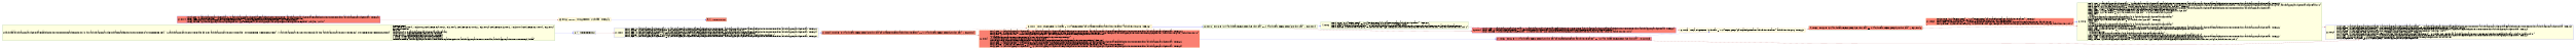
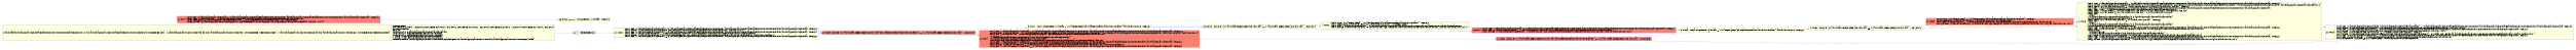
  digraph {
    rankdir=LR
    node [color=darkgreen fillcolor=lightyellow shape=record style=filled]
    edge [color=brown]
    n1 [color=blue label="{18\:\ ?|MTH_ENTER_BLOCK\l}"]
    n2 [color=blue label="{20\:\ 0x0000|0x0000: IGET  (r0 I:androidx.appcompat.widget.Toolbar) = (r5 I:androidx.appcompat.widget.Toolbar$ExpandedActionViewMenuPresenter) androidx.appcompat.widget.Toolbar.ExpandedActionViewMenuPresenter.this$0 androidx.appcompat.widget.Toolbar  (LINE:2618)\l0x0002: INVOKE  (r0 I:androidx.appcompat.widget.Toolbar) type: VIRTUAL call: androidx.appcompat.widget.Toolbar.ensureCollapseButtonView():void A[MD:():void (m)]\l0x0005: IGET  (r0 I:androidx.appcompat.widget.Toolbar) = (r5 I:androidx.appcompat.widget.Toolbar$ExpandedActionViewMenuPresenter) androidx.appcompat.widget.Toolbar.ExpandedActionViewMenuPresenter.this$0 androidx.appcompat.widget.Toolbar  (LINE:2619)\l0x0007: IGET  (r0 I:android.widget.ImageButton) = (r0 I:androidx.appcompat.widget.Toolbar) androidx.appcompat.widget.Toolbar.mCollapseButtonView android.widget.ImageButton \l0x0009: INVOKE  (r0 I:android.view.ViewParent) = (r0 I:android.widget.ImageButton) type: VIRTUAL call: android.widget.ImageButton.getParent():android.view.ViewParent A[MD:():android.view.ViewParent (s)]\l0x000d: IGET  (r1 I:androidx.appcompat.widget.Toolbar) = (r5 I:androidx.appcompat.widget.Toolbar$ExpandedActionViewMenuPresenter) androidx.appcompat.widget.Toolbar.ExpandedActionViewMenuPresenter.this$0 androidx.appcompat.widget.Toolbar  (LINE:2620)\l}"]
    n3 [fillcolor=salmon label="{21\:\ 0x000f|0x000f: IF  (r0 I:??[int, boolean, OBJECT, ARRAY, byte, short, char] A[D('collapseButtonParent' android.view.ViewParent)]) == (r1 I:??[int, boolean, OBJECT, ARRAY, byte, short, char])  \-\> B:26:0x0024 \l}"]
    n4 [color=darkorange label="{22\:\ 0x0011|0x0011: INSTANCE_OF  (r2 I:boolean) = (r0 I:??[OBJECT, ARRAY] A[D('collapseButtonParent' android.view.ViewParent)]) android.view.ViewGroup  (LINE:2621)\l}"]
    n5 [color=darkorange fillcolor=salmon label="{26\:\ 0x0024|0x0024: IGET  (r1 I:androidx.appcompat.widget.Toolbar) = (r5 I:androidx.appcompat.widget.Toolbar$ExpandedActionViewMenuPresenter) androidx.appcompat.widget.Toolbar.ExpandedActionViewMenuPresenter.this$0 androidx.appcompat.widget.Toolbar  (LINE:2626)\l0x0026: INVOKE  (r2 I:android.view.View) = (r7 I:androidx.appcompat.view.menu.MenuItemImpl A[D('item' androidx.appcompat.view.menu.MenuItemImpl)]) type: VIRTUAL call: androidx.appcompat.view.menu.MenuItemImpl.getActionView():android.view.View A[MD:():android.view.View (m)]\l0x002a: IPUT  (r2 I:android.view.View), (r1 I:androidx.appcompat.widget.Toolbar) androidx.appcompat.widget.Toolbar.mExpandedActionView android.view.View \l0x002c: IPUT  \l  (r7 I:androidx.appcompat.view.menu.MenuItemImpl A[D('item' androidx.appcompat.view.menu.MenuItemImpl)])\l  (r5 I:androidx.appcompat.widget.Toolbar$ExpandedActionViewMenuPresenter)\l androidx.appcompat.widget.Toolbar.ExpandedActionViewMenuPresenter.mCurrentExpandedItem androidx.appcompat.view.menu.MenuItemImpl  (LINE:2627)\l0x002e: IGET  (r1 I:androidx.appcompat.widget.Toolbar) = (r5 I:androidx.appcompat.widget.Toolbar$ExpandedActionViewMenuPresenter) androidx.appcompat.widget.Toolbar.ExpandedActionViewMenuPresenter.this$0 androidx.appcompat.widget.Toolbar  (LINE:2628)\l0x0030: IGET  (r1 I:android.view.View) = (r1 I:androidx.appcompat.widget.Toolbar) androidx.appcompat.widget.Toolbar.mExpandedActionView android.view.View \l0x0032: INVOKE  (r1 I:android.view.ViewParent) = (r1 I:android.view.View) type: VIRTUAL call: android.view.View.getParent():android.view.ViewParent A[MD:():android.view.ViewParent (c)]\l0x0036: IGET  (r2 I:androidx.appcompat.widget.Toolbar) = (r5 I:androidx.appcompat.widget.Toolbar$ExpandedActionViewMenuPresenter) androidx.appcompat.widget.Toolbar.ExpandedActionViewMenuPresenter.this$0 androidx.appcompat.widget.Toolbar  (LINE:2629)\l}"]
    n6 [label="{23\:\ 0x0013|0x0013: IF  (r2 I:??[int, boolean, OBJECT, ARRAY, byte, short, char]) == (0 ??[int, boolean, OBJECT, ARRAY, byte, short, char])  \-\> B:25:0x001d \l}"]
    n7 [color=blue fillcolor=salmon label="{27\:\ 0x0038|0x0038: IF  (r1 I:??[int, boolean, OBJECT, ARRAY, byte, short, char] A[D('expandedActionParent' android.view.ViewParent)]) == (r2 I:??[int, boolean, OBJECT, ARRAY, byte, short, char])  \-\> B:32:0x0069 \l}"]
    n8 [label="{24\:\ 0x0015|0x0015: MOVE  (r2 I:??[OBJECT, ARRAY]) = (r0 I:??[OBJECT, ARRAY] A[D('collapseButtonParent' android.view.ViewParent)])  (LINE:2622)\l0x0016: CHECK_CAST (r2 I:android.view.ViewGroup) = (android.view.ViewGroup) (r2 I:??[OBJECT, ARRAY]) \l0x0018: IGET  (r1 I:android.widget.ImageButton) = (r1 I:androidx.appcompat.widget.Toolbar) androidx.appcompat.widget.Toolbar.mCollapseButtonView android.widget.ImageButton \l0x001a: INVOKE  (r2 I:android.view.ViewGroup), (r1 I:android.view.View) type: VIRTUAL call: android.view.ViewGroup.removeView(android.view.View):void A[MD:(android.view.View):void (c)]\l}"]
    n9 [color=blue fillcolor=salmon label="{25\:\ 0x001d|0x001d: IGET  (r1 I:androidx.appcompat.widget.Toolbar) = (r5 I:androidx.appcompat.widget.Toolbar$ExpandedActionViewMenuPresenter) androidx.appcompat.widget.Toolbar.ExpandedActionViewMenuPresenter.this$0 androidx.appcompat.widget.Toolbar  (LINE:2624)\l0x001f: IGET  (r2 I:android.widget.ImageButton) = (r1 I:androidx.appcompat.widget.Toolbar) androidx.appcompat.widget.Toolbar.mCollapseButtonView android.widget.ImageButton \l0x0021: INVOKE  (r1 I:androidx.appcompat.widget.Toolbar), (r2 I:android.view.View) type: VIRTUAL call: androidx.appcompat.widget.Toolbar.addView(android.view.View):void A[MD:(android.view.View):void (c)]\l}"]
    n10 [color=darkorange label="{28\:\ 0x003a|0x003a: INSTANCE_OF  (r3 I:boolean) = (r1 I:??[OBJECT, ARRAY] A[D('expandedActionParent' android.view.ViewParent)]) android.view.ViewGroup  (LINE:2630)\l}"]
    n11 [color=blue label="{32\:\ 0x0069|0x0069: IGET  (r2 I:androidx.appcompat.widget.Toolbar A[D('lp' androidx.appcompat.widget.Toolbar$LayoutParams)]) = (r5 I:androidx.appcompat.widget.Toolbar$ExpandedActionViewMenuPresenter) androidx.appcompat.widget.Toolbar.ExpandedActionViewMenuPresenter.this$0 androidx.appcompat.widget.Toolbar  (LINE:2640)\l0x006b: INVOKE  (r2 I:androidx.appcompat.widget.Toolbar) type: VIRTUAL call: androidx.appcompat.widget.Toolbar.removeChildrenForExpandedActionView():void A[MD:():void (m)]\l0x006e: IGET  (r2 I:androidx.appcompat.widget.Toolbar) = (r5 I:androidx.appcompat.widget.Toolbar$ExpandedActionViewMenuPresenter) androidx.appcompat.widget.Toolbar.ExpandedActionViewMenuPresenter.this$0 androidx.appcompat.widget.Toolbar  (LINE:2641)\l0x0070: INVOKE  (r2 I:androidx.appcompat.widget.Toolbar) type: VIRTUAL call: androidx.appcompat.widget.Toolbar.requestLayout():void A[MD:():void (s)]\l0x0073: CONST  (r2 I:??[boolean, int, float, short, byte, char]) = (1 ??[boolean, int, float, short, byte, char])  (LINE:2642)\l0x0074: INVOKE  (r7 I:androidx.appcompat.view.menu.MenuItemImpl A[D('item' androidx.appcompat.view.menu.MenuItemImpl)]), (r2 I:boolean) type: VIRTUAL call: androidx.appcompat.view.menu.MenuItemImpl.setActionViewExpanded(boolean):void A[MD:(boolean):void (m)]\l0x0077: IGET  (r3 I:androidx.appcompat.widget.Toolbar) = (r5 I:androidx.appcompat.widget.Toolbar$ExpandedActionViewMenuPresenter) androidx.appcompat.widget.Toolbar.ExpandedActionViewMenuPresenter.this$0 androidx.appcompat.widget.Toolbar  (LINE:2644)\l0x0079: IGET  (r3 I:android.view.View) = (r3 I:androidx.appcompat.widget.Toolbar) androidx.appcompat.widget.Toolbar.mExpandedActionView android.view.View \l0x007b: INSTANCE_OF  (r3 I:boolean) = (r3 I:??[OBJECT, ARRAY]) androidx.appcompat.view.CollapsibleActionView \l}"]
-   n12 [fillcolor=salmon label="{29\:\ 0x003c|0x003c: IF  (r3 I:??[int, boolean, OBJECT, ARRAY, byte, short, char]) == (0 ??[int, boolean, OBJECT, ARRAY, byte, short, char])  \-\> B:31:0x0046 \l}"]
+   n12 [label="{29\:\ 0x003c|0x003c: IF  (r3 I:??[int, boolean, OBJECT, ARRAY, byte, short, char]) == (0 ??[int, boolean, OBJECT, ARRAY, byte, short, char])  \-\> B:31:0x0046 \l}"]
    n13 [color=darkorange fillcolor=salmon label="{30\:\ 0x003e|0x003e: MOVE  (r3 I:??[OBJECT, ARRAY]) = (r1 I:??[OBJECT, ARRAY] A[D('expandedActionParent' android.view.ViewParent)])  (LINE:2631)\l0x003f: CHECK_CAST (r3 I:android.view.ViewGroup) = (android.view.ViewGroup) (r3 I:??[OBJECT, ARRAY]) \l0x0041: IGET  (r2 I:android.view.View) = (r2 I:androidx.appcompat.widget.Toolbar) androidx.appcompat.widget.Toolbar.mExpandedActionView android.view.View \l0x0043: INVOKE  (r3 I:android.view.ViewGroup), (r2 I:android.view.View) type: VIRTUAL call: android.view.ViewGroup.removeView(android.view.View):void A[MD:(android.view.View):void (c)]\l}"]
    n14 [label="{31\:\ 0x0046|0x0046: IGET  (r2 I:androidx.appcompat.widget.Toolbar) = (r5 I:androidx.appcompat.widget.Toolbar$ExpandedActionViewMenuPresenter) androidx.appcompat.widget.Toolbar.ExpandedActionViewMenuPresenter.this$0 androidx.appcompat.widget.Toolbar  (LINE:2633)\l0x0048: INVOKE  (r2 I:androidx.appcompat.widget.Toolbar$LayoutParams) = (r2 I:androidx.appcompat.widget.Toolbar) type: VIRTUAL call: androidx.appcompat.widget.Toolbar.generateDefaultLayoutParams():androidx.appcompat.widget.Toolbar$LayoutParams A[MD:():androidx.appcompat.widget.Toolbar$LayoutParams (m)]\l0x004c: CONST  (r3 I:??[int, float, short, byte, char]) = (8388611(0x800003, float:1.1754948E\-38) ??[int, float, short, byte, char])  (LINE:2634)\l0x004f: IGET  (r4 I:androidx.appcompat.widget.Toolbar) = (r5 I:androidx.appcompat.widget.Toolbar$ExpandedActionViewMenuPresenter) androidx.appcompat.widget.Toolbar.ExpandedActionViewMenuPresenter.this$0 androidx.appcompat.widget.Toolbar \l0x0051: IGET  (r4 I:int) = (r4 I:androidx.appcompat.widget.Toolbar) androidx.appcompat.widget.Toolbar.mButtonGravity int \l0x0053: ARITH  (r4 I:??[int, boolean]) = (r4 I:??[int, boolean, short, byte, char]) & (112(0x70, float:1.57E\-43) ??[int, float, short, byte, char]) \l0x0055: ARITH  (r3 I:??[int, boolean]) = (r3 I:??[int, boolean, short, byte, char]) \| (r4 I:??[int, boolean, short, byte, char]) \l0x0056: IPUT  \l  (r3 I:int)\l  (r2 I:androidx.appcompat.widget.Toolbar$LayoutParams A[D('lp' androidx.appcompat.widget.Toolbar$LayoutParams)])\l androidx.appcompat.widget.Toolbar.LayoutParams.gravity int \l0x0058: CONST  (r3 I:??[int, float, short, byte, char]) = (2 ??[int, float, short, byte, char])  (LINE:2635)\l0x0059: IPUT  \l  (r3 I:int)\l  (r2 I:androidx.appcompat.widget.Toolbar$LayoutParams A[D('lp' androidx.appcompat.widget.Toolbar$LayoutParams)])\l androidx.appcompat.widget.Toolbar.LayoutParams.mViewType int \l0x005b: IGET  (r3 I:androidx.appcompat.widget.Toolbar) = (r5 I:androidx.appcompat.widget.Toolbar$ExpandedActionViewMenuPresenter) androidx.appcompat.widget.Toolbar.ExpandedActionViewMenuPresenter.this$0 androidx.appcompat.widget.Toolbar  (LINE:2636)\l0x005d: IGET  (r3 I:android.view.View) = (r3 I:androidx.appcompat.widget.Toolbar) androidx.appcompat.widget.Toolbar.mExpandedActionView android.view.View \l0x005f: INVOKE  \l  (r3 I:android.view.View)\l  (r2 I:android.view.ViewGroup$LayoutParams A[D('lp' androidx.appcompat.widget.Toolbar$LayoutParams)])\l type: VIRTUAL call: android.view.View.setLayoutParams(android.view.ViewGroup$LayoutParams):void A[MD:(android.view.ViewGroup$LayoutParams):void (c)]\l0x0062: IGET  (r3 I:androidx.appcompat.widget.Toolbar) = (r5 I:androidx.appcompat.widget.Toolbar$ExpandedActionViewMenuPresenter) androidx.appcompat.widget.Toolbar.ExpandedActionViewMenuPresenter.this$0 androidx.appcompat.widget.Toolbar  (LINE:2637)\l0x0064: IGET  (r4 I:android.view.View) = (r3 I:androidx.appcompat.widget.Toolbar) androidx.appcompat.widget.Toolbar.mExpandedActionView android.view.View \l0x0066: INVOKE  (r3 I:androidx.appcompat.widget.Toolbar), (r4 I:android.view.View) type: VIRTUAL call: androidx.appcompat.widget.Toolbar.addView(android.view.View):void A[MD:(android.view.View):void (c)]\l}"]
    n15 [color=blue fillcolor=salmon label="{34\:\ 0x007f|0x007f: IGET  (r3 I:androidx.appcompat.widget.Toolbar) = (r5 I:androidx.appcompat.widget.Toolbar$ExpandedActionViewMenuPresenter) androidx.appcompat.widget.Toolbar.ExpandedActionViewMenuPresenter.this$0 androidx.appcompat.widget.Toolbar  (LINE:2645)\l0x0081: IGET  (r3 I:android.view.View) = (r3 I:androidx.appcompat.widget.Toolbar) androidx.appcompat.widget.Toolbar.mExpandedActionView android.view.View \l0x0083: CHECK_CAST (r3 I:androidx.appcompat.view.CollapsibleActionView) = (androidx.appcompat.view.CollapsibleActionView) (r3 I:??[OBJECT, ARRAY]) \l0x0085: INVOKE  (r3 I:androidx.appcompat.view.CollapsibleActionView) type: INTERFACE call: androidx.appcompat.view.CollapsibleActionView.onActionViewExpanded():void A[MD:():void (m)]\l}"]
    n16 [color=darkorange label="{35\:\ 0x0088|RETURN\l|0x0088: RETURN  (r2 I:boolean)  (LINE:2648)\l}"]
-   n17 [fillcolor=salmon label="{19\:\ ?|MTH_EXIT_BLOCK\l}"]
    n18 [label="{public boolean androidx.appcompat.widget.Toolbar.ExpandedActionViewMenuPresenter.expandItemActionView((r5 'this' I:androidx.appcompat.widget.Toolbar$ExpandedActionViewMenuPresenter A[IMMUTABLE_TYPE, THIS]), (r6 I:androidx.appcompat.view.menu.MenuBuilder A[D('menu' androidx.appcompat.view.menu.MenuBuilder), IMMUTABLE_TYPE, METHOD_ARGUMENT]), (r7 I:androidx.appcompat.view.menu.MenuItemImpl A[D('item' androidx.appcompat.view.menu.MenuItemImpl), IMMUTABLE_TYPE, METHOD_ARGUMENT]))  | USE_LINES_HINTS\lCROSS_EDGE: B:33:0x007d \-\> B:35:0x0088, CROSS_EDGE: B:29:0x003c \-\> B:31:0x0046, CROSS_EDGE: B:27:0x0038 \-\> B:32:0x0069, CROSS_EDGE: B:23:0x0013 \-\> B:25:0x001d, CROSS_EDGE: B:21:0x000f \-\> B:26:0x0024\lINLINE_NOT_NEEDED\lDebug Info:\l  0x004c\-0x0069: r2 'lp' Landroidx\/appcompat\/widget\/Toolbar$LayoutParams;\l  0x000d\-0x0088: r0 'collapseButtonParent' Landroid\/view\/ViewParent;\l  0x0036\-0x0088: r1 'expandedActionParent' Landroid\/view\/ViewParent;\l  \-1 \-0x0088: r6 'menu' Landroidx\/appcompat\/view\/menu\/MenuBuilder;\l  \-1 \-0x0088: r7 'item' Landroidx\/appcompat\/view\/menu\/MenuItemImpl;\lMETHOD_OVERRIDE: [androidx.appcompat.view.menu.MenuPresenter.expandItemActionView(androidx.appcompat.view.menu.MenuBuilder, androidx.appcompat.view.menu.MenuItemImpl):boolean]\l}"]
    n1 -> n2
    n2 -> n3 [color=blue]
    n3 -> n4 [style=dashed]
    n3 -> n5
    n4 -> n6 [color=blue]
    n5 -> n7 [color=blue]
    n6 -> n8 [color=blue style=dashed]
    n6 -> n9
    n7 -> n10 [color=blue style=dashed]
    n7 -> n11
    n8 -> n9
    n9 -> n10
    n10 -> n12 [style=dashed]
    n12 -> n13 [style=dashed]
    n12 -> n14
    n13 -> n14 [color=blue]
    n14 -> n11
    n15 -> n16
-   n16 -> n17 [color=blue]
    n18 -> n1 [color=blue]
  }
